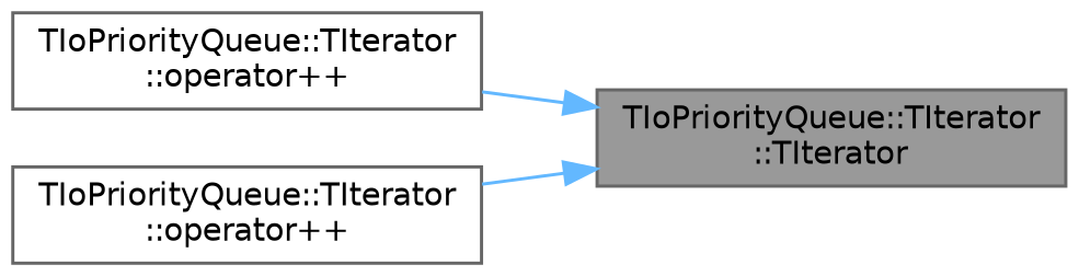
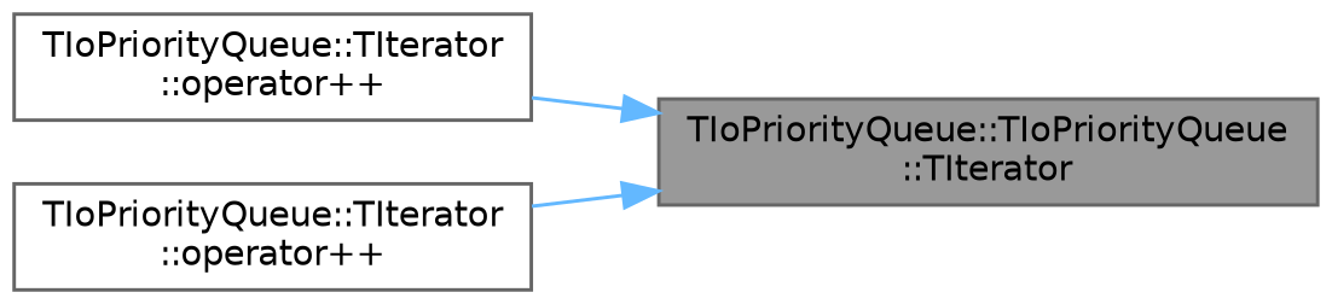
  digraph {
    rankdir=RL
    node [color=grey40 fillcolor=white fontname=Helvetica fontsize=10 shape=box style=filled]
    edge [color=steelblue1 dir=back fontname=Helvetica fontsize=10 labelfontname=Helvetica labelfontsize=10 style=solid]
-   n1 [color=gray40 fillcolor=grey60 fontcolor=black height=0.2 label="TIoPriorityQueue::TIterator\l::TIterator" width=0.4]
+   n1 [color=gray40 fillcolor=grey60 fontcolor=black height=0.2 label="TIoPriorityQueue::TIoPriorityQueue\l::TIterator" width=0.4]
    n2 [height=0.2 label="TIoPriorityQueue::TIterator\l::operator++" width=0.4]
    n3 [height=0.2 label="TIoPriorityQueue::TIterator\l::operator++" width=0.4]
    n1 -> n2
    n1 -> n3
  }
